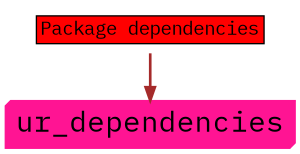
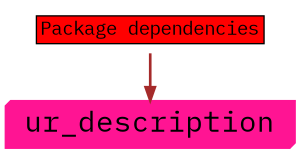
  digraph {
    nodesep=0.1
    fontname="IBM Plex Mono"
    node [fontname="IBM Plex Mono"]
-   ur_description [color=deeppink fontsize=22 shape=box3d style=filled label=ur_dependencies]
+   ur_description [color=deeppink fontsize=22 shape=box3d style=filled]
    n2 [label=<<table BGCOLOR="#FFFFFF" BORDER="0" CELLBORDER="1" CELLSPACING="0">   <tr>     <td ALIGN="CENTER" BGCOLOR="#FF0000" COLSPAN="1">Package dependencies</td>   </tr> </table> > shape=plaintext]
    n2 -> ur_description [color=brown style=bold fontname="IBM Plex Mono"]
  }
